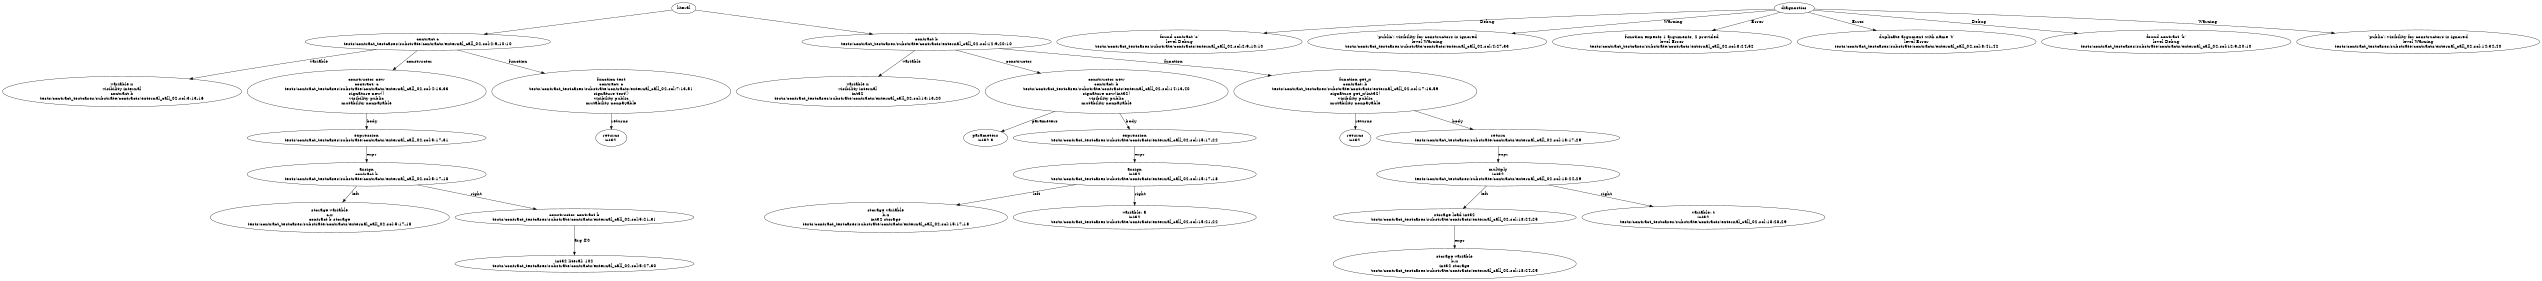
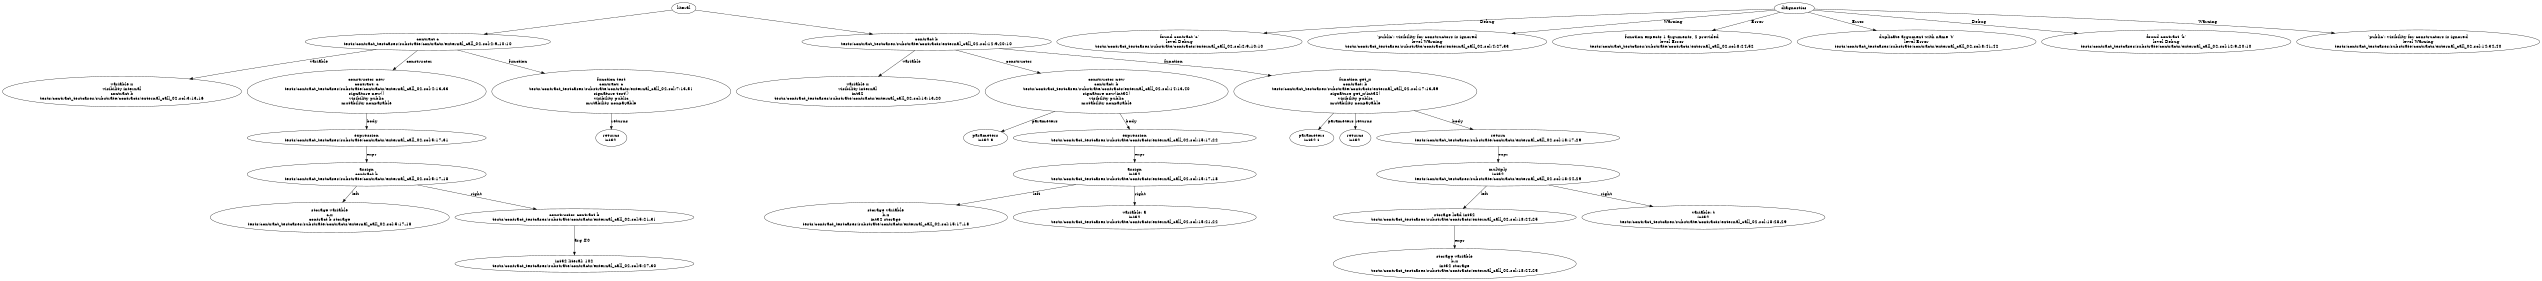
  strict digraph {
    n1 [label="contract c\ntests/contract_testcases/substrate/contracts/external_call_02.sol:2:9-10:10"]
    n2 [label="variable x\nvisibility internal\ncontract b\ntests/contract_testcases/substrate/contracts/external_call_02.sol:3:13-16"]
    n3 [label="constructor new\ncontract: c\ntests/contract_testcases/substrate/contracts/external_call_02.sol:4:13-33\nsignature new()\nvisibility public\nmutability nonpayable"]
    n4 [label="function test\ncontract: c\ntests/contract_testcases/substrate/contracts/external_call_02.sol:7:13-51\nsignature test()\nvisibility public\nmutability nonpayable"]
    n5 [label="expression\ntests/contract_testcases/substrate/contracts/external_call_02.sol:5:17-31"]
    n6 [label="returns\nint32 "]
    n7 [label="assign\ncontract b\ntests/contract_testcases/substrate/contracts/external_call_02.sol:5:17-18"]
    n8 [label="storage variable\nc.x\ncontract b storage\ntests/contract_testcases/substrate/contracts/external_call_02.sol:5:17-18"]
    n9 [label="constructor contract b\ntests/contract_testcases/substrate/contracts/external_call_02.sol:5:21-31"]
    n10 [label="int32 literal: 102\ntests/contract_testcases/substrate/contracts/external_call_02.sol:5:27-30"]
    n11 [label="contract b\ntests/contract_testcases/substrate/contracts/external_call_02.sol:12:9-20:10"]
    n12 [label="variable x\nvisibility internal\nint32\ntests/contract_testcases/substrate/contracts/external_call_02.sol:13:13-20"]
    n13 [label="constructor new\ncontract: b\ntests/contract_testcases/substrate/contracts/external_call_02.sol:14:13-40\nsignature new(int32)\nvisibility public\nmutability nonpayable"]
    n14 [label="function get_x\ncontract: b\ntests/contract_testcases/substrate/contracts/external_call_02.sol:17:13-59\nsignature get_x(int32)\nvisibility public\nmutability nonpayable"]
    n15 [label="parameters\nint32 a"]
    n16 [label="expression\ntests/contract_testcases/substrate/contracts/external_call_02.sol:15:17-22"]
+   n17 [label="parameters\nint32 t"]
    n18 [label="returns\nint32 "]
    n19 [label="return\ntests/contract_testcases/substrate/contracts/external_call_02.sol:18:17-29"]
    n20 [label="assign\nint32\ntests/contract_testcases/substrate/contracts/external_call_02.sol:15:17-18"]
    n21 [label="storage variable\nb.x\nint32 storage\ntests/contract_testcases/substrate/contracts/external_call_02.sol:15:17-18"]
    n22 [label="variable: a\nint32\ntests/contract_testcases/substrate/contracts/external_call_02.sol:15:21-22"]
    n23 [label="multiply\nint32\ntests/contract_testcases/substrate/contracts/external_call_02.sol:18:24-29"]
    n24 [label="storage load int32\ntests/contract_testcases/substrate/contracts/external_call_02.sol:18:24-25"]
    n25 [label="variable: t\nint32\ntests/contract_testcases/substrate/contracts/external_call_02.sol:18:28-29"]
    n26 [label="storage variable\nb.x\nint32 storage\ntests/contract_testcases/substrate/contracts/external_call_02.sol:18:24-25"]
    n27 [label="found contract 'c'\nlevel Debug\ntests/contract_testcases/substrate/contracts/external_call_02.sol:2:9-10:10"]
    n28 [label="'public': visibility for constructors is ignored\nlevel Warning\ntests/contract_testcases/substrate/contracts/external_call_02.sol:4:27-33"]
    n29 [label="function expects 1 arguments, 2 provided\nlevel Error\ntests/contract_testcases/substrate/contracts/external_call_02.sol:8:24-52"]
    n30 [label="duplicate argument with name 't'\nlevel Error\ntests/contract_testcases/substrate/contracts/external_call_02.sol:8:41-42"]
    n31 [label="found contract 'b'\nlevel Debug\ntests/contract_testcases/substrate/contracts/external_call_02.sol:12:9-20:10"]
    n32 [label="'public': visibility for constructors is ignored\nlevel Warning\ntests/contract_testcases/substrate/contracts/external_call_02.sol:14:34-40"]
    n33 [label=literal]
    diagnostics
    n1 -> n2 [label=variable]
    n1 -> n3 [label=constructor]
    n1 -> n4 [label=function]
    n3 -> n5 [label=body]
    n4 -> n6 [label=returns]
    n5 -> n7 [label=expr]
    n7 -> n8 [label=left]
    n7 -> n9 [label=right]
    n9 -> n10 [label="arg #0"]
    n11 -> n12 [label=variable]
    n11 -> n13 [label=constructor]
    n11 -> n14 [label=function]
    n13 -> n15 [label=parameters]
    n13 -> n16 [label=body]
+   n14 -> n17 [label=parameters]
    n14 -> n18 [label=returns]
    n14 -> n19 [label=body]
    n16 -> n20 [label=expr]
    n19 -> n23 [label=expr]
    n20 -> n21 [label=left]
    n20 -> n22 [label=right]
    n23 -> n24 [label=left]
    n23 -> n25 [label=right]
    n24 -> n26 [label=expr]
    n33 -> n1
    n33 -> n11
    diagnostics -> n27 [label=Debug]
    diagnostics -> n28 [label=Warning]
    diagnostics -> n29 [label=Error]
    diagnostics -> n30 [label=Error]
    diagnostics -> n31 [label=Debug]
    diagnostics -> n32 [label=Warning]
  }
